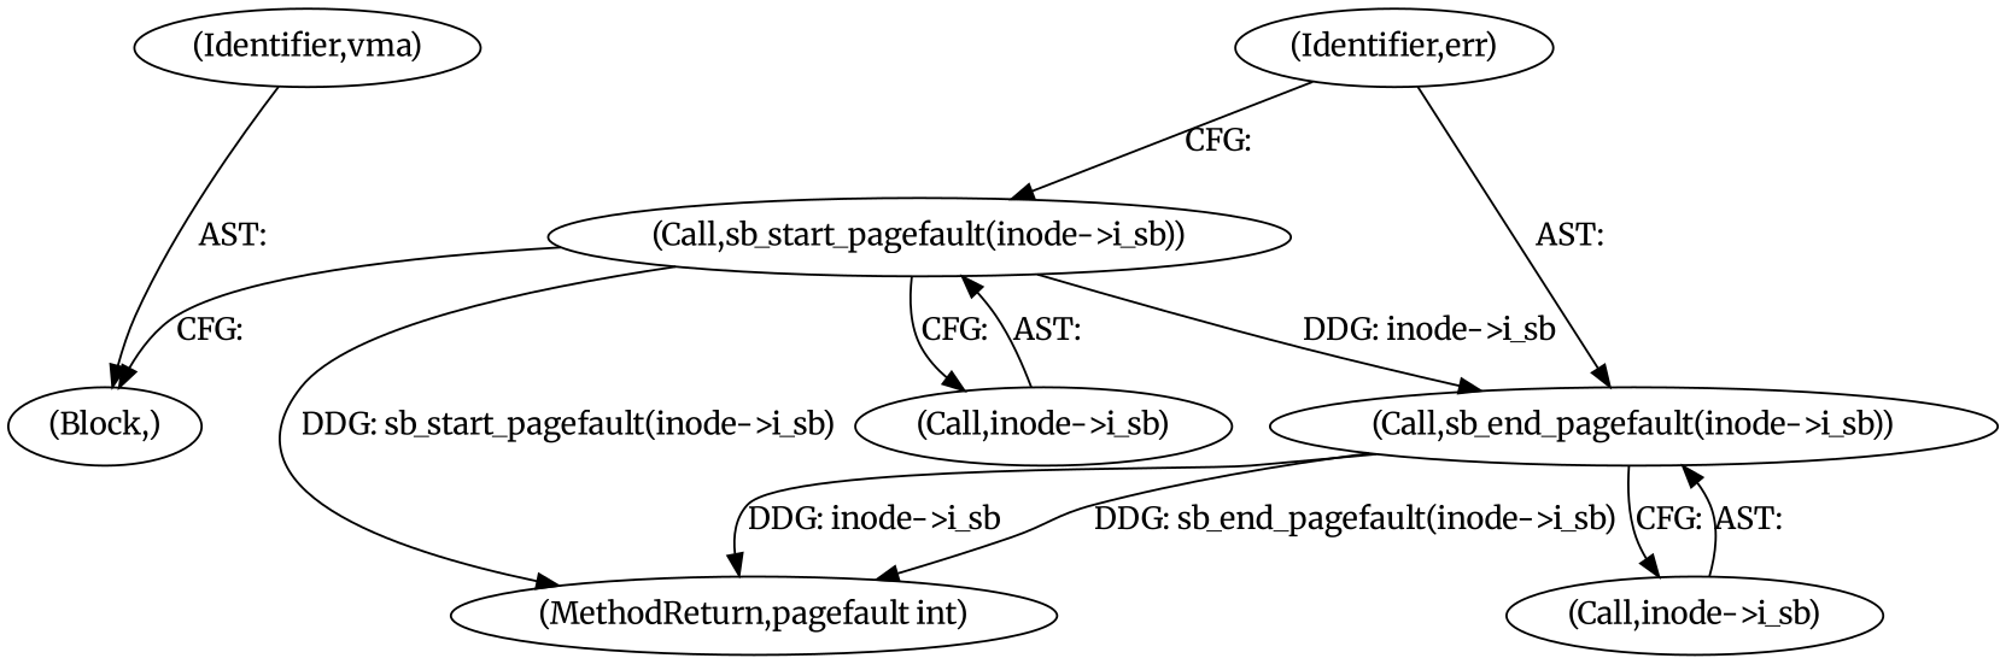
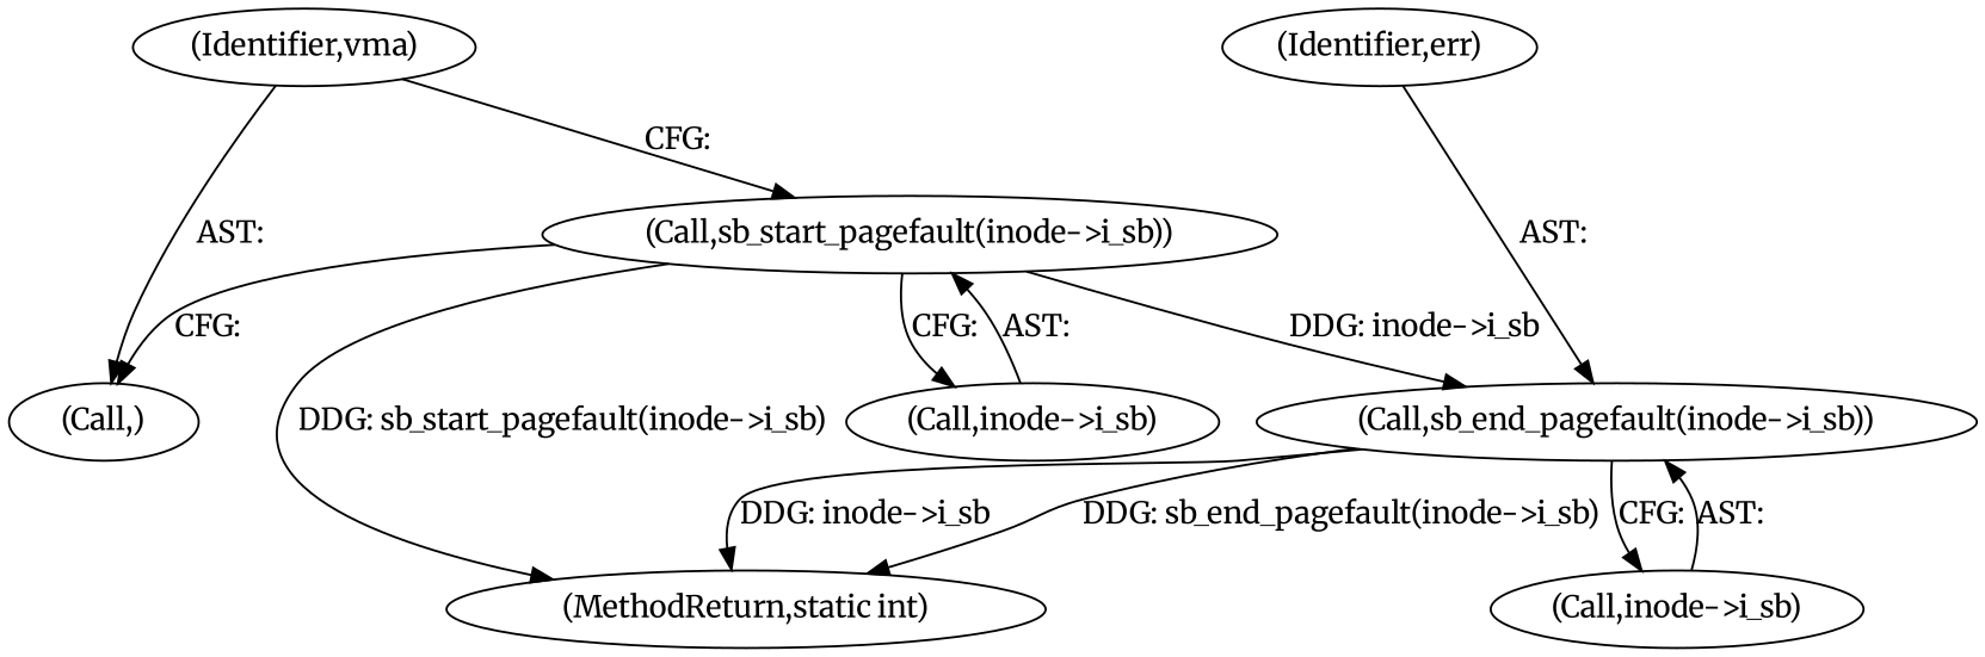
  digraph {
    fontname=Merriweather
    node [fontname=Merriweather]
    edge [fontname=Merriweather]
    n1 [label="(Call,sb_end_pagefault(inode->i_sb))"]
-   n2 [label="(MethodReturn,pagefault int)"]
+   n2 [label="(MethodReturn,static int)"]
    n3 [label="(Call,inode->i_sb)"]
-   n4 [label="(Block,)"]
+   n4 [label="(Call,)"]
    n5 [label="(Call,sb_start_pagefault(inode->i_sb))"]
    n6 [label="(Call,inode->i_sb)"]
    n7 [label="(Identifier,vma)"]
    n8 [label="(Identifier,err)"]
    n1 -> n2 [label="DDG: sb_end_pagefault(inode->i_sb)"]
    n1 -> n2 [label="DDG: inode->i_sb"]
    n1 -> n3 [label="CFG: "]
    n3 -> n1 [label="AST: "]
    n5 -> n1 [label="DDG: inode->i_sb"]
    n5 -> n2 [label="DDG: sb_start_pagefault(inode->i_sb)"]
    n5 -> n4 [label="CFG: "]
    n5 -> n6 [label="CFG: "]
    n6 -> n5 [label="AST: "]
    n7 -> n4 [label="AST: "]
-   n8 -> n5 [label="CFG: "]
+   n7 -> n5 [label="CFG: "]
    n8 -> n1 [label="AST: "]
  }
